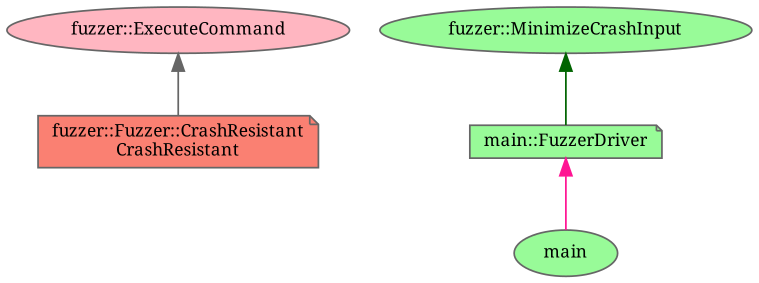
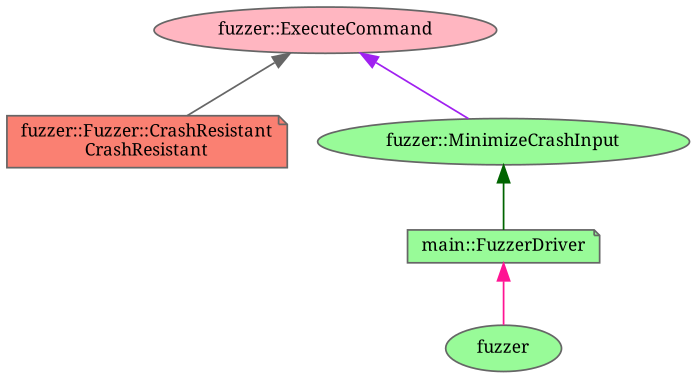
  digraph {
    fontname="Noto Serif"
    rankdir=TB
    node [color=grey40 fillcolor=palegreen fontname="Noto Serif" fontsize=10 shape=ellipse style=filled]
    edge [dir=back fontname="Noto Serif" fontsize=10 labelfontname=Helvetica labelfontsize=10 style=solid]
    n1 [color=gray40 fillcolor=lightpink fontcolor=black height=0.2 label="fuzzer::ExecuteCommand" width=0.4]
    n2 [fillcolor=salmon height=0.2 label="fuzzer::Fuzzer::CrashResistant\lCrashResistant" shape=note width=0.4]
    n3 [height=0.2 label="fuzzer::MinimizeCrashInput" width=0.4]
    n4 [height=0.2 label="main::FuzzerDriver" shape=note width=0.4]
-   n5 [height=0.2 label=main width=0.4]
+   n5 [height=0.2 label=fuzzer width=0.4]
    n1 -> n2 [color=gray40]
+   n1 -> n3 [color=purple]
    n3 -> n4 [color=darkgreen]
    n4 -> n5 [color=deeppink]
  }
